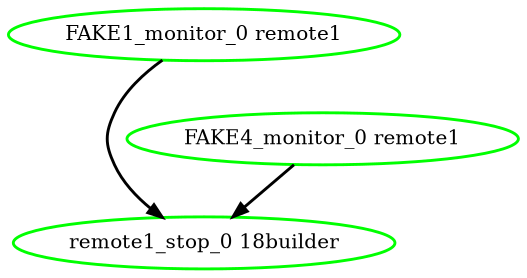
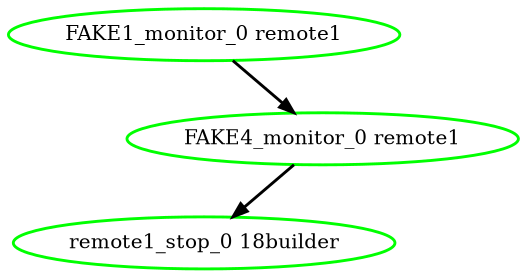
  digraph {
    node [color=green fontcolor=black style=bold]
    edge [style=bold]
    "FAKE1_monitor_0 remote1"
    "remote1_stop_0 18builder"
    "FAKE4_monitor_0 remote1"
-   "FAKE1_monitor_0 remote1" -> "remote1_stop_0 18builder"
+   "FAKE1_monitor_0 remote1" -> "FAKE4_monitor_0 remote1"
    "FAKE4_monitor_0 remote1" -> "remote1_stop_0 18builder"
  }
